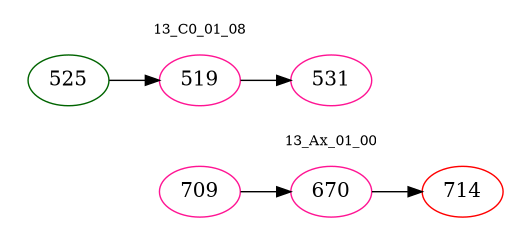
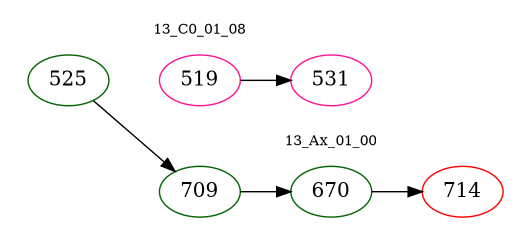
  digraph {
    rankdir=LR
    node [color=deeppink]
    edge [color=black]
-   n1 [label=709]
-   n2 [label=670]
+   n1 [color=darkgreen label=709]
+   n2 [color=darkgreen label=670]
    n3 [color=red label=714]
    n4 [color=darkgreen label=525]
    n5 [label=519]
    n6 [label=531]
    subgraph cluster_1 {
      color=white
      fontsize=10
      label="13_Ax_01_00"
      n1
      n2
      n3
    }
    subgraph cluster_2 {
      color=white
      fontsize=10
      label="13_C0_01_08"
      n4
      n5
      n6
    }
    n1 -> n2
    n2 -> n3
-   n4 -> n5
+   n4 -> n1
    n5 -> n6
  }
